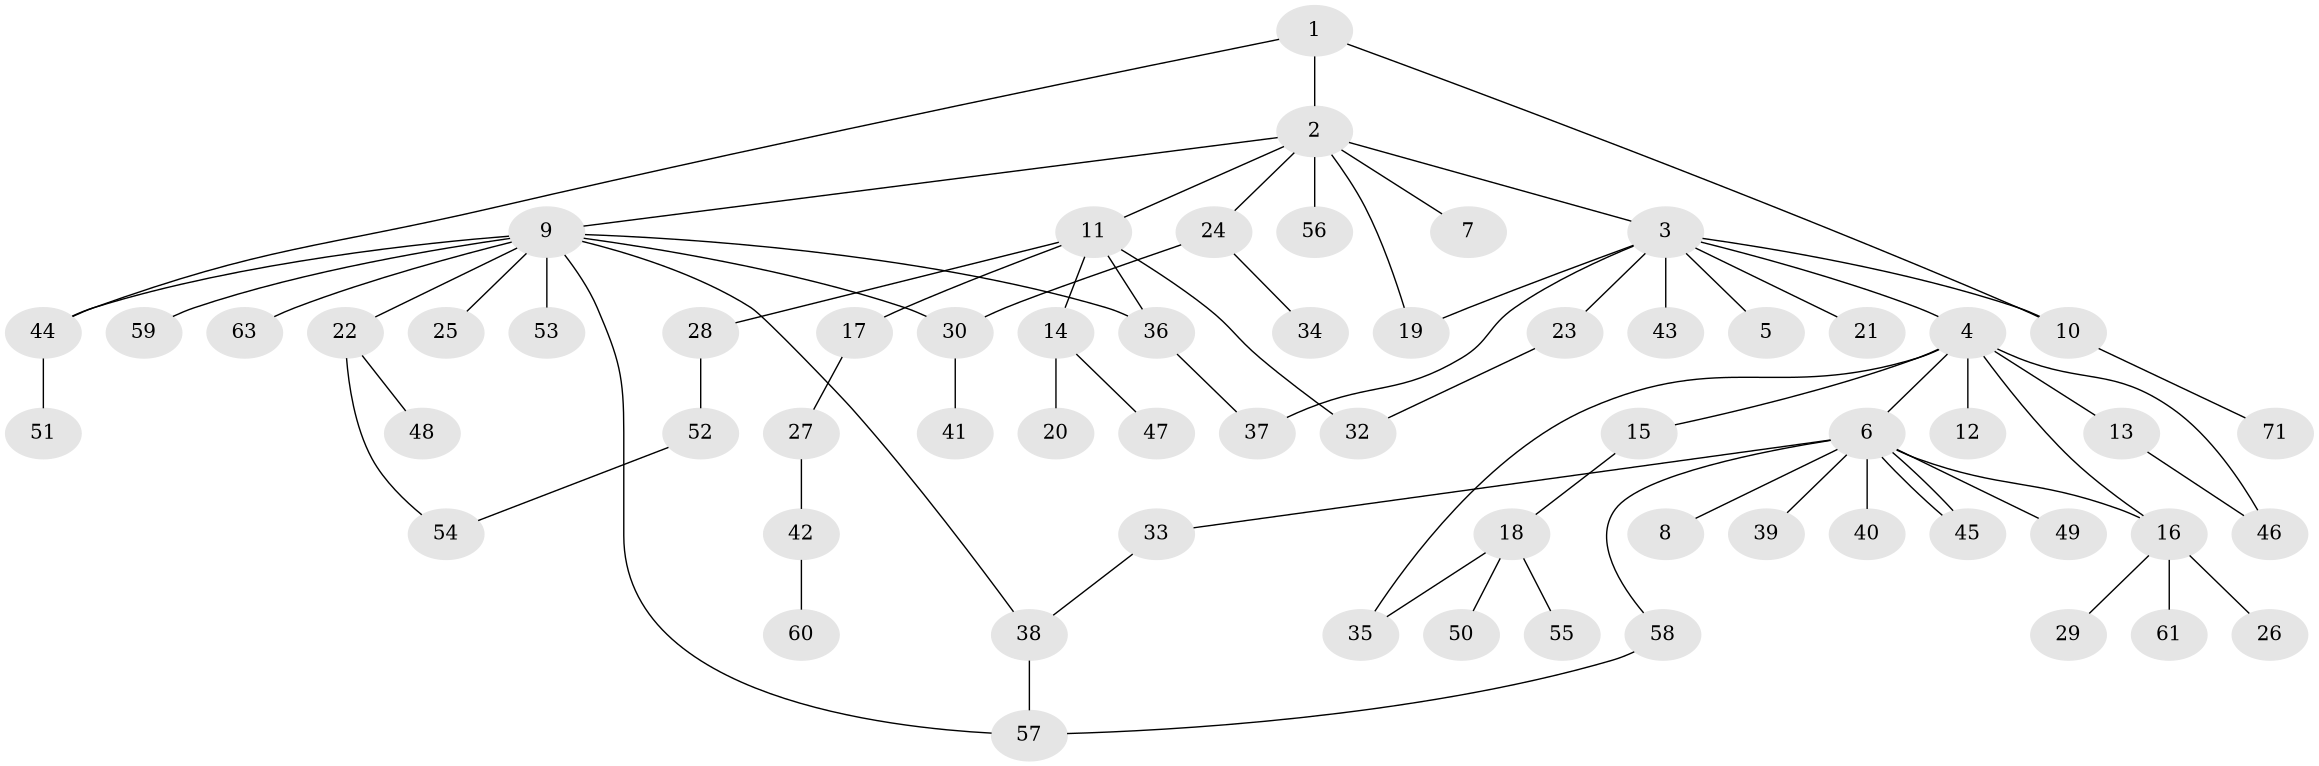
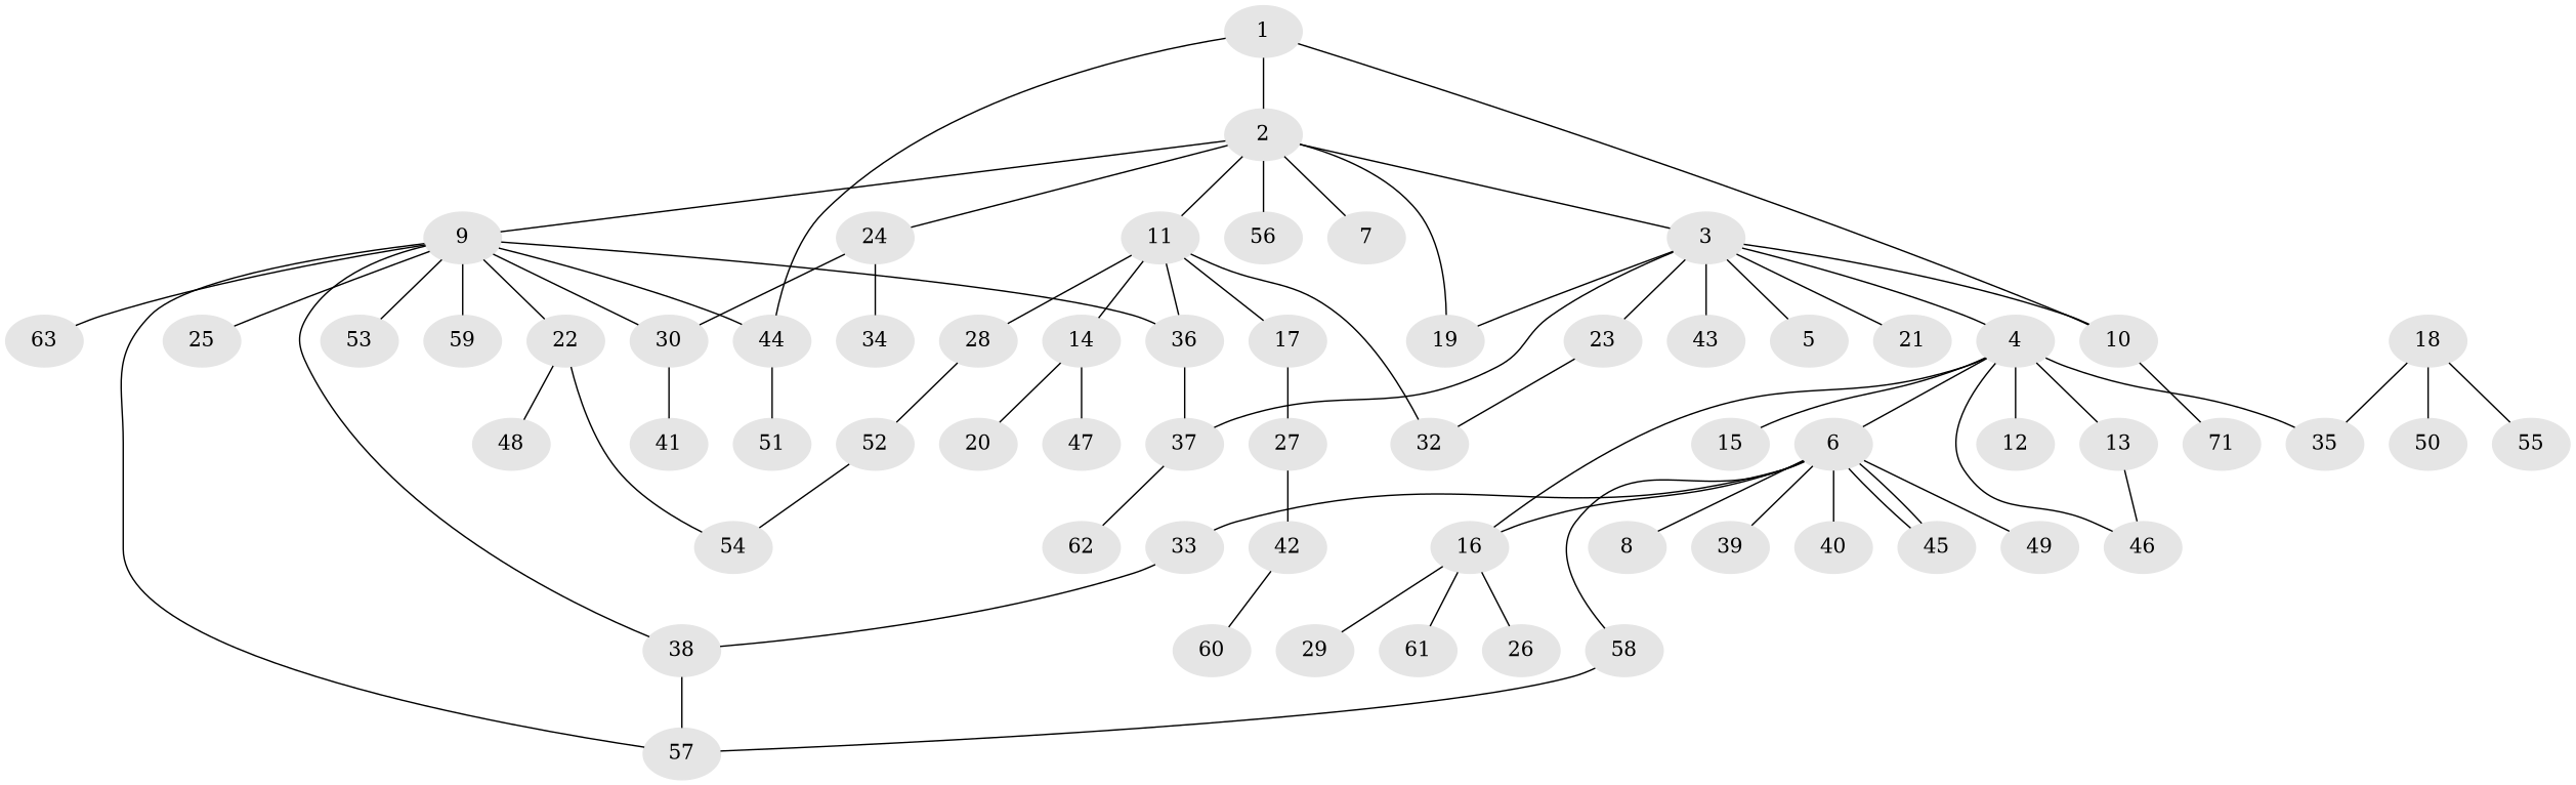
  graph {
    node [color=gray90 style=filled]
    1
    2
    10
    44
    3
    7
    9
    11
    19
    24
    56
    n12 [label=71]
    51
    4
    5
    21
    23
    37
    43
    22
    25
    30
    36
    38
    53
    57
    59
    63
    14
    17
    28
    32
    34
    6
    12
    13
    15
    16
    35
    46
+   62
    8
    33
    39
    40
    45
    49
    58
    18
    26
    29
    61
    48
    54
    41
    47
    20
    27
    52
    50
    55
    42
    60
    1 -- 2
    1 -- 10
    1 -- 44
    2 -- 3
    2 -- 7
    2 -- 9
    2 -- 11
    2 -- 19
    2 -- 24
    2 -- 56
    10 -- n12
    44 -- 51
    3 -- 10
    3 -- 19
    3 -- 4
    3 -- 5
    3 -- 21
    3 -- 23
    3 -- 37
    3 -- 43
    9 -- 44
    9 -- 22
    9 -- 25
    9 -- 30
    9 -- 36
    9 -- 38
    9 -- 53
    9 -- 57
    9 -- 59
    9 -- 63
    11 -- 36
    11 -- 14
    11 -- 17
    11 -- 28
    11 -- 32
    24 -- 30
    24 -- 34
    4 -- 6
    4 -- 12
    4 -- 13
    4 -- 15
    4 -- 16
    4 -- 35
    4 -- 46
    23 -- 32
+   37 -- 62
    22 -- 48
    22 -- 54
    30 -- 41
    36 -- 37
    38 -- 57
    14 -- 47
    14 -- 20
    17 -- 27
    28 -- 52
    6 -- 16
    6 -- 8
    6 -- 33
    6 -- 39
    6 -- 40
    6 -- 45
    6 -- 45
    6 -- 49
    6 -- 58
    13 -- 46
-   15 -- 18
    16 -- 26
    16 -- 29
    16 -- 61
    33 -- 38
    58 -- 57
    18 -- 35
    18 -- 50
    18 -- 55
    27 -- 42
    52 -- 54
    42 -- 60
  }
